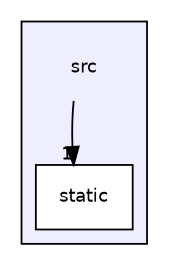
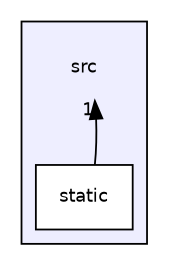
  digraph {
    compound=true
    node [fontname=Helvetica fontsize=10]
    n1 [label=src shape=plaintext]
    n2 [fillcolor=white label=static shape=box style=filled]
    subgraph cluster_1 {
      bgcolor="#eeeeff"
      pencolor=black
      n1
      n2
    }
-   n1 -> n2 [headlabel=1 labeldistance=1.5 labelfontname=Helvetica labelfontsize=10]
+   n2 -> n1 [headlabel=1 labeldistance=1.5 labelfontname=Helvetica labelfontsize=10]
  }
